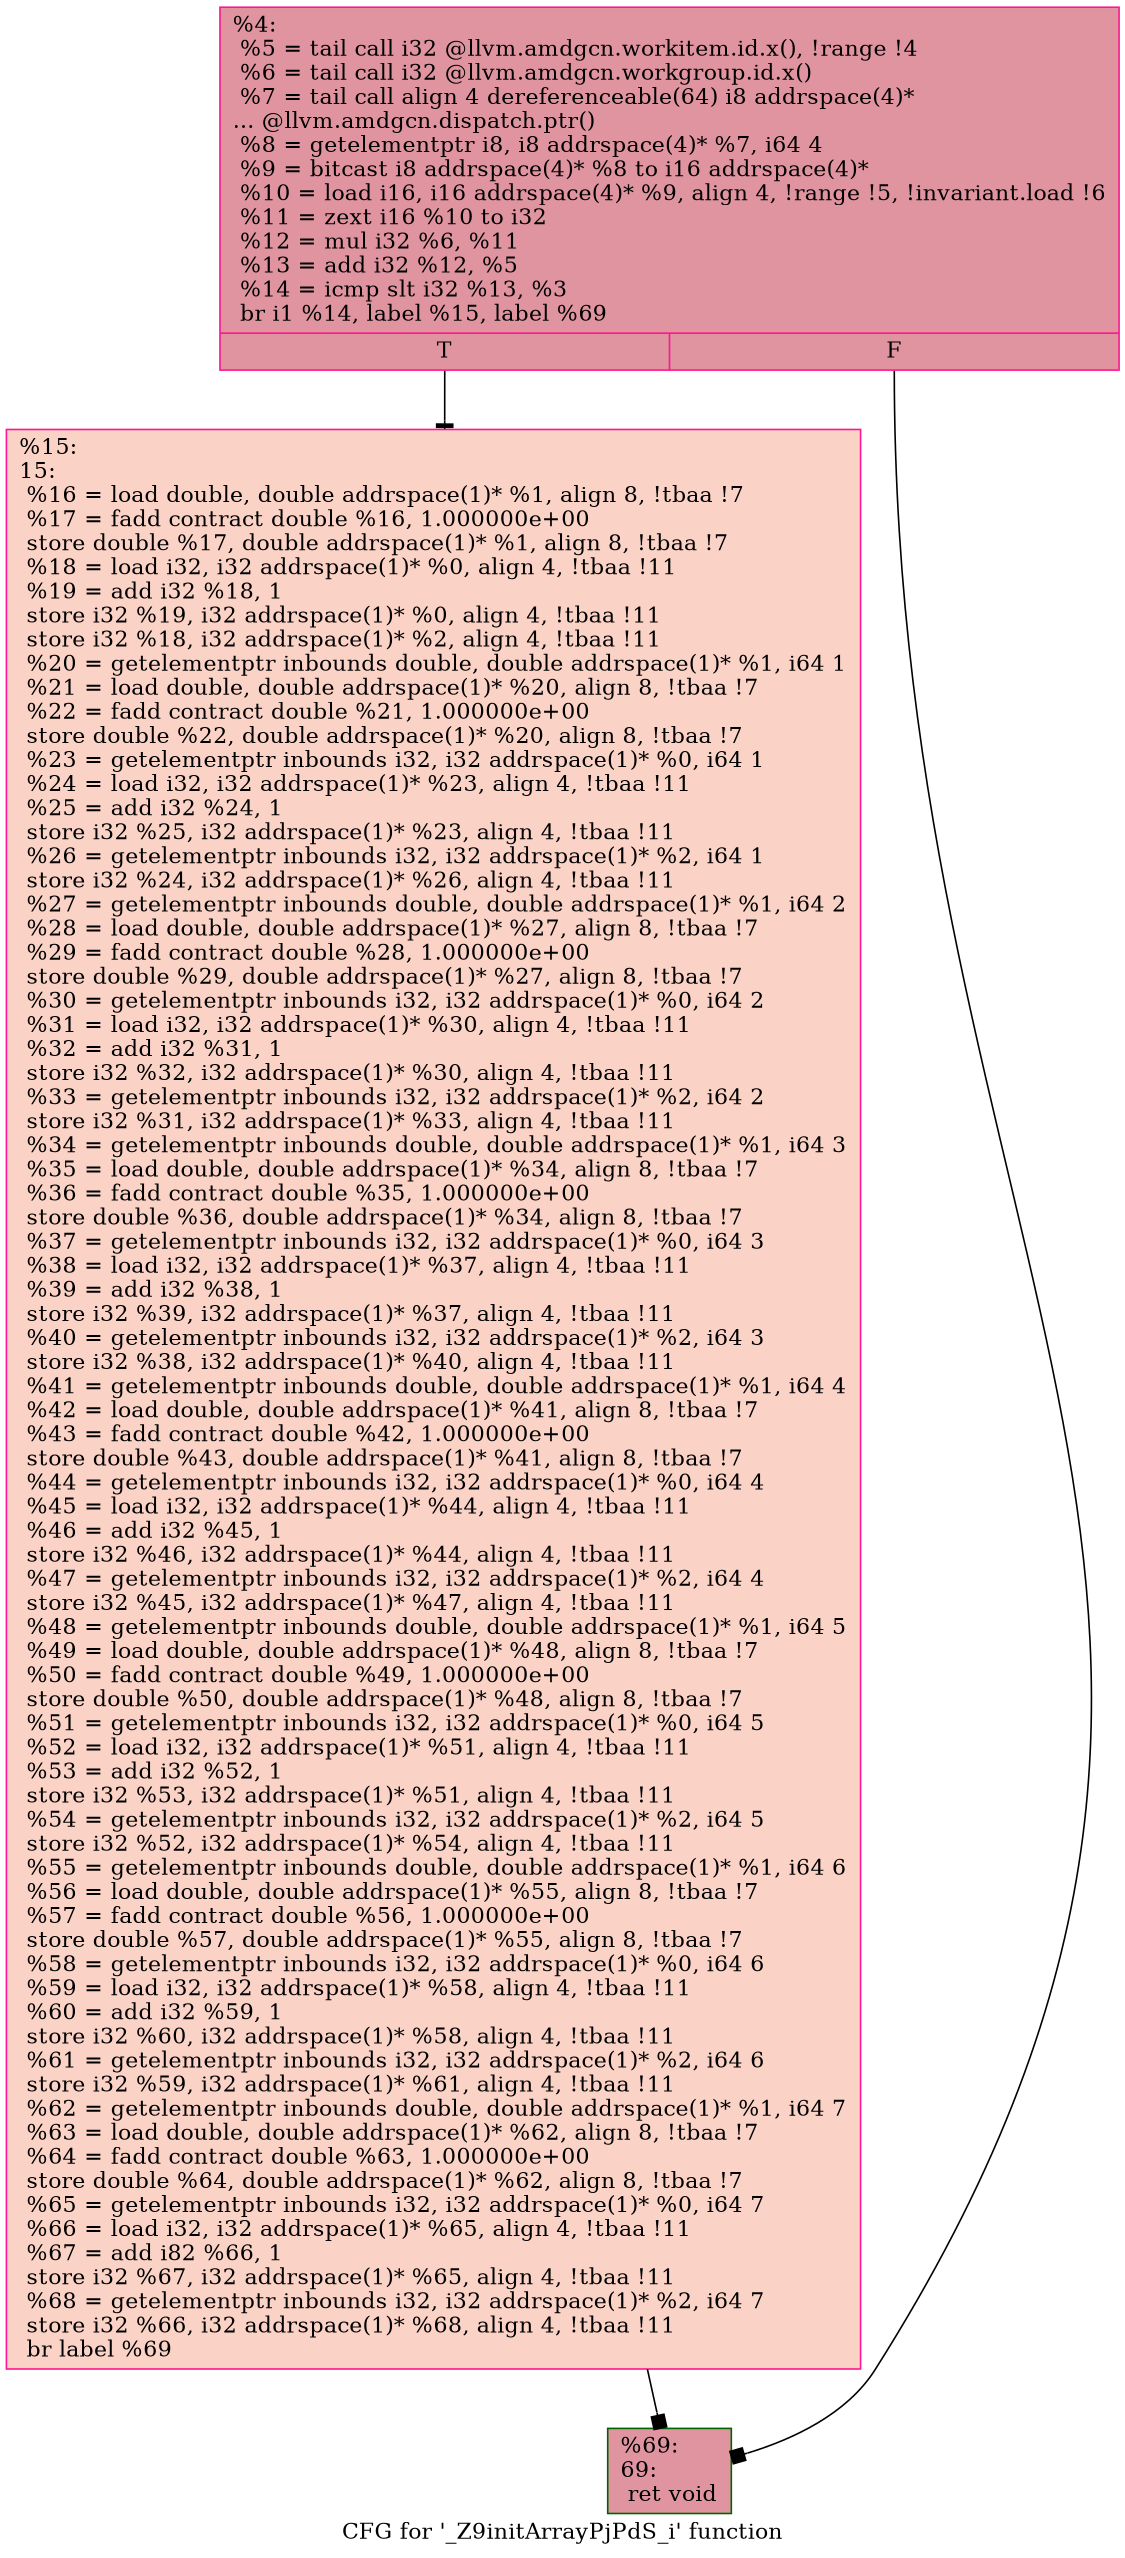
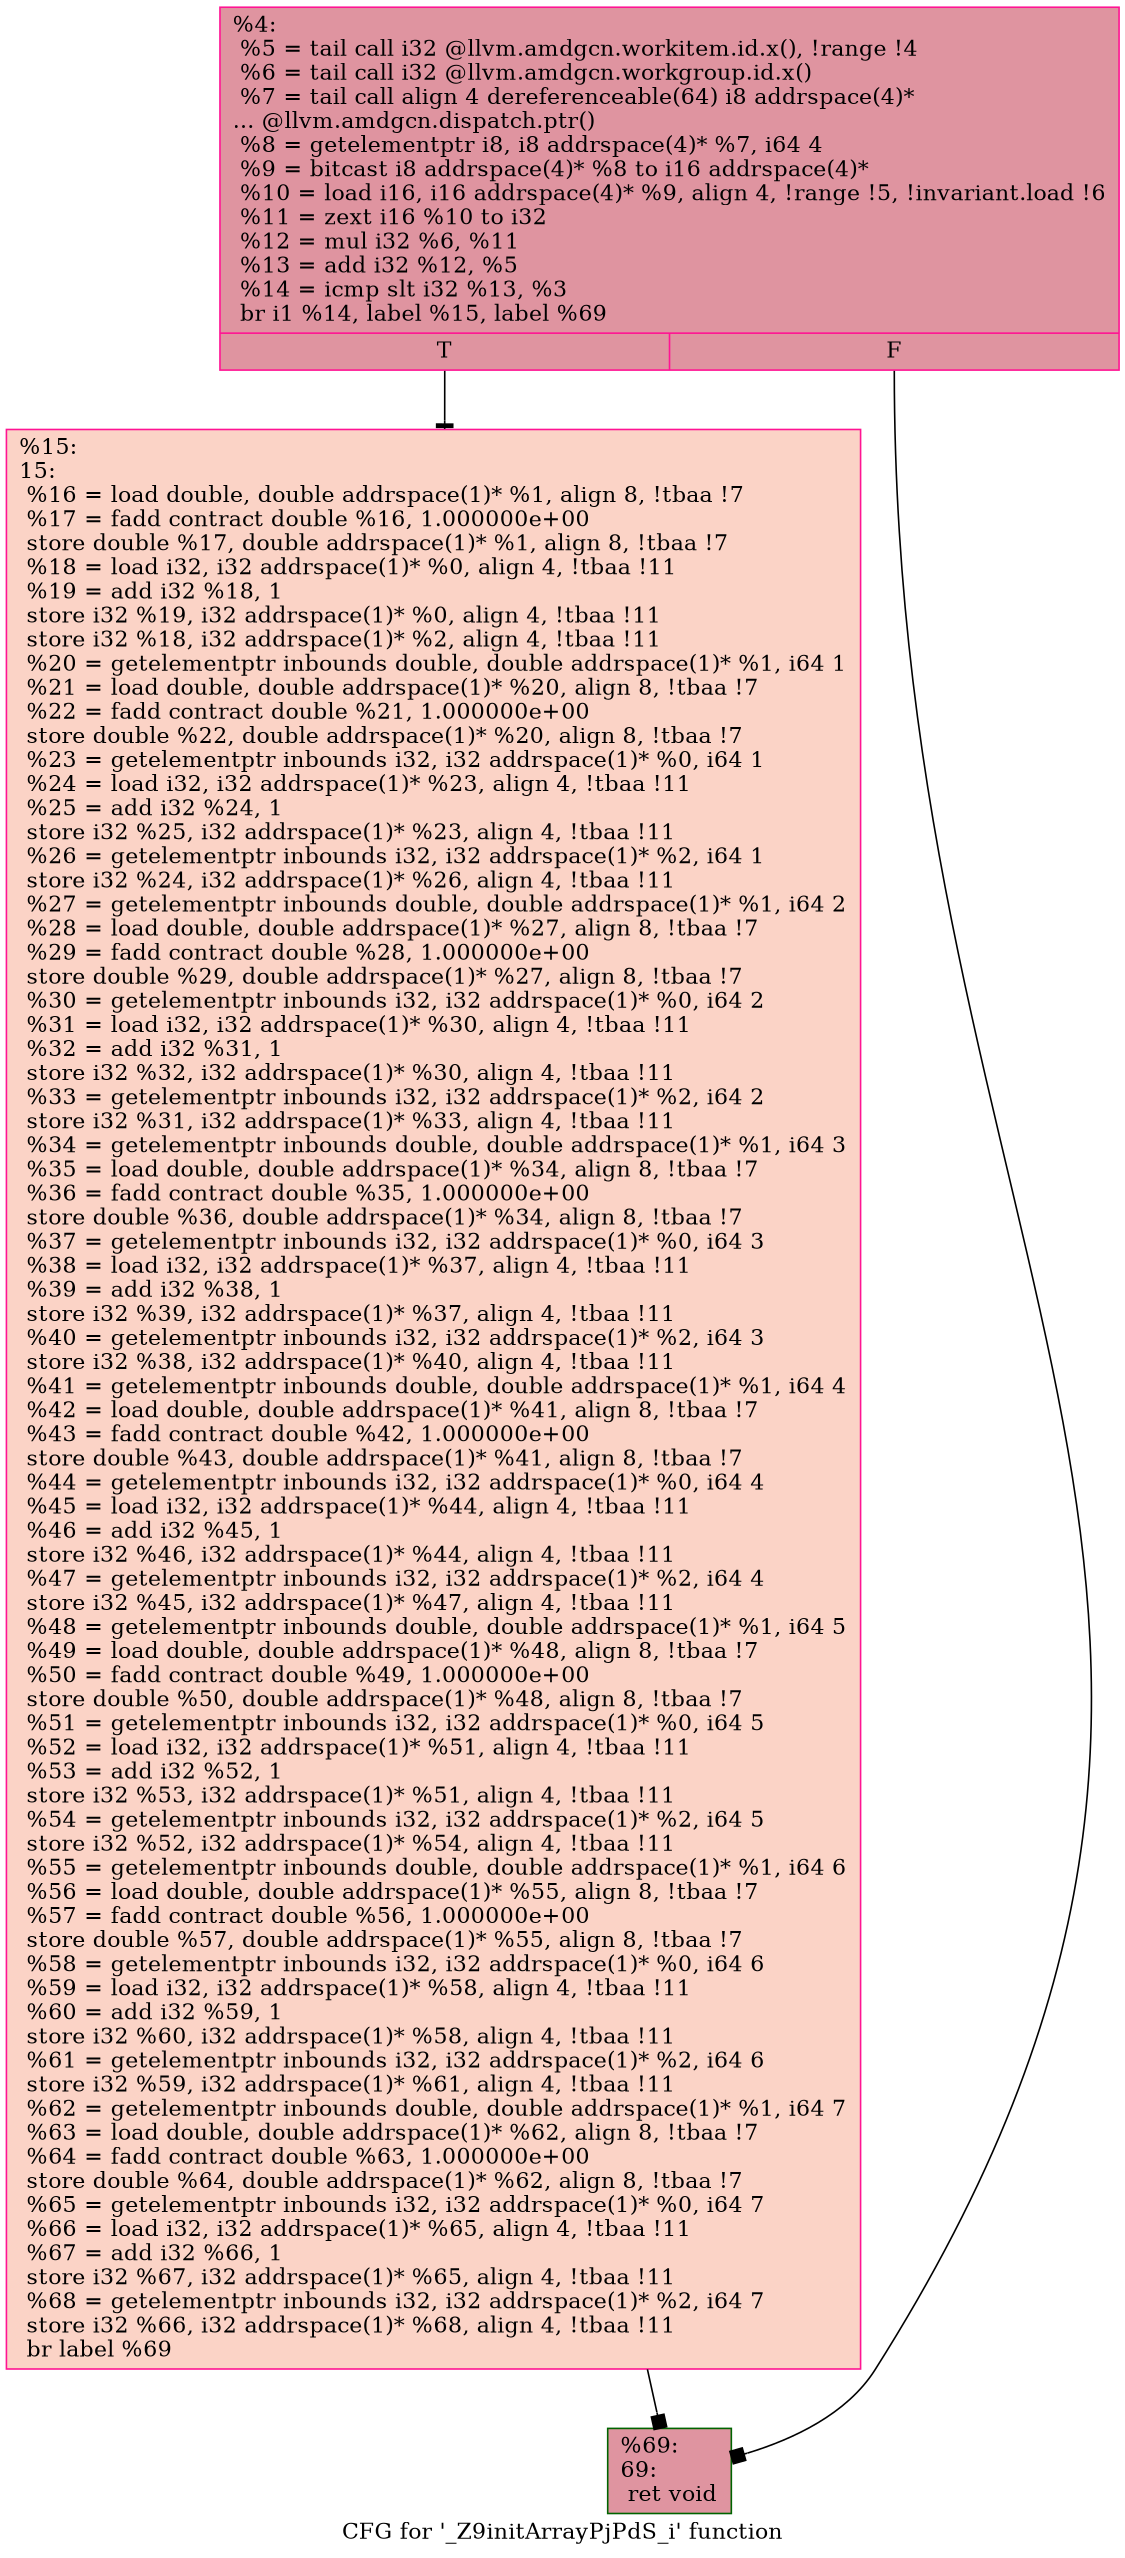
  digraph {
    label="CFG for '_Z9initArrayPjPdS_i' function"
    node [color=deeppink fillcolor="#b70d2870" shape=record style=filled]
    edge [arrowhead=box]
    n1 [label="{%4:\l  %5 = tail call i32 @llvm.amdgcn.workitem.id.x(), !range !4\l  %6 = tail call i32 @llvm.amdgcn.workgroup.id.x()\l  %7 = tail call align 4 dereferenceable(64) i8 addrspace(4)*\l... @llvm.amdgcn.dispatch.ptr()\l  %8 = getelementptr i8, i8 addrspace(4)* %7, i64 4\l  %9 = bitcast i8 addrspace(4)* %8 to i16 addrspace(4)*\l  %10 = load i16, i16 addrspace(4)* %9, align 4, !range !5, !invariant.load !6\l  %11 = zext i16 %10 to i32\l  %12 = mul i32 %6, %11\l  %13 = add i32 %12, %5\l  %14 = icmp slt i32 %13, %3\l  br i1 %14, label %15, label %69\l|{<s0>T|<s1>F}}"]
-   n2 [fillcolor="#f59c7d70" label="{%15:\l15:                                               \l  %16 = load double, double addrspace(1)* %1, align 8, !tbaa !7\l  %17 = fadd contract double %16, 1.000000e+00\l  store double %17, double addrspace(1)* %1, align 8, !tbaa !7\l  %18 = load i32, i32 addrspace(1)* %0, align 4, !tbaa !11\l  %19 = add i32 %18, 1\l  store i32 %19, i32 addrspace(1)* %0, align 4, !tbaa !11\l  store i32 %18, i32 addrspace(1)* %2, align 4, !tbaa !11\l  %20 = getelementptr inbounds double, double addrspace(1)* %1, i64 1\l  %21 = load double, double addrspace(1)* %20, align 8, !tbaa !7\l  %22 = fadd contract double %21, 1.000000e+00\l  store double %22, double addrspace(1)* %20, align 8, !tbaa !7\l  %23 = getelementptr inbounds i32, i32 addrspace(1)* %0, i64 1\l  %24 = load i32, i32 addrspace(1)* %23, align 4, !tbaa !11\l  %25 = add i32 %24, 1\l  store i32 %25, i32 addrspace(1)* %23, align 4, !tbaa !11\l  %26 = getelementptr inbounds i32, i32 addrspace(1)* %2, i64 1\l  store i32 %24, i32 addrspace(1)* %26, align 4, !tbaa !11\l  %27 = getelementptr inbounds double, double addrspace(1)* %1, i64 2\l  %28 = load double, double addrspace(1)* %27, align 8, !tbaa !7\l  %29 = fadd contract double %28, 1.000000e+00\l  store double %29, double addrspace(1)* %27, align 8, !tbaa !7\l  %30 = getelementptr inbounds i32, i32 addrspace(1)* %0, i64 2\l  %31 = load i32, i32 addrspace(1)* %30, align 4, !tbaa !11\l  %32 = add i32 %31, 1\l  store i32 %32, i32 addrspace(1)* %30, align 4, !tbaa !11\l  %33 = getelementptr inbounds i32, i32 addrspace(1)* %2, i64 2\l  store i32 %31, i32 addrspace(1)* %33, align 4, !tbaa !11\l  %34 = getelementptr inbounds double, double addrspace(1)* %1, i64 3\l  %35 = load double, double addrspace(1)* %34, align 8, !tbaa !7\l  %36 = fadd contract double %35, 1.000000e+00\l  store double %36, double addrspace(1)* %34, align 8, !tbaa !7\l  %37 = getelementptr inbounds i32, i32 addrspace(1)* %0, i64 3\l  %38 = load i32, i32 addrspace(1)* %37, align 4, !tbaa !11\l  %39 = add i32 %38, 1\l  store i32 %39, i32 addrspace(1)* %37, align 4, !tbaa !11\l  %40 = getelementptr inbounds i32, i32 addrspace(1)* %2, i64 3\l  store i32 %38, i32 addrspace(1)* %40, align 4, !tbaa !11\l  %41 = getelementptr inbounds double, double addrspace(1)* %1, i64 4\l  %42 = load double, double addrspace(1)* %41, align 8, !tbaa !7\l  %43 = fadd contract double %42, 1.000000e+00\l  store double %43, double addrspace(1)* %41, align 8, !tbaa !7\l  %44 = getelementptr inbounds i32, i32 addrspace(1)* %0, i64 4\l  %45 = load i32, i32 addrspace(1)* %44, align 4, !tbaa !11\l  %46 = add i32 %45, 1\l  store i32 %46, i32 addrspace(1)* %44, align 4, !tbaa !11\l  %47 = getelementptr inbounds i32, i32 addrspace(1)* %2, i64 4\l  store i32 %45, i32 addrspace(1)* %47, align 4, !tbaa !11\l  %48 = getelementptr inbounds double, double addrspace(1)* %1, i64 5\l  %49 = load double, double addrspace(1)* %48, align 8, !tbaa !7\l  %50 = fadd contract double %49, 1.000000e+00\l  store double %50, double addrspace(1)* %48, align 8, !tbaa !7\l  %51 = getelementptr inbounds i32, i32 addrspace(1)* %0, i64 5\l  %52 = load i32, i32 addrspace(1)* %51, align 4, !tbaa !11\l  %53 = add i32 %52, 1\l  store i32 %53, i32 addrspace(1)* %51, align 4, !tbaa !11\l  %54 = getelementptr inbounds i32, i32 addrspace(1)* %2, i64 5\l  store i32 %52, i32 addrspace(1)* %54, align 4, !tbaa !11\l  %55 = getelementptr inbounds double, double addrspace(1)* %1, i64 6\l  %56 = load double, double addrspace(1)* %55, align 8, !tbaa !7\l  %57 = fadd contract double %56, 1.000000e+00\l  store double %57, double addrspace(1)* %55, align 8, !tbaa !7\l  %58 = getelementptr inbounds i32, i32 addrspace(1)* %0, i64 6\l  %59 = load i32, i32 addrspace(1)* %58, align 4, !tbaa !11\l  %60 = add i32 %59, 1\l  store i32 %60, i32 addrspace(1)* %58, align 4, !tbaa !11\l  %61 = getelementptr inbounds i32, i32 addrspace(1)* %2, i64 6\l  store i32 %59, i32 addrspace(1)* %61, align 4, !tbaa !11\l  %62 = getelementptr inbounds double, double addrspace(1)* %1, i64 7\l  %63 = load double, double addrspace(1)* %62, align 8, !tbaa !7\l  %64 = fadd contract double %63, 1.000000e+00\l  store double %64, double addrspace(1)* %62, align 8, !tbaa !7\l  %65 = getelementptr inbounds i32, i32 addrspace(1)* %0, i64 7\l  %66 = load i32, i32 addrspace(1)* %65, align 4, !tbaa !11\l  %67 = add i82 %66, 1\l  store i32 %67, i32 addrspace(1)* %65, align 4, !tbaa !11\l  %68 = getelementptr inbounds i32, i32 addrspace(1)* %2, i64 7\l  store i32 %66, i32 addrspace(1)* %68, align 4, !tbaa !11\l  br label %69\l}"]
+   n2 [fillcolor="#f59c7d70" label="{%15:\l15:                                               \l  %16 = load double, double addrspace(1)* %1, align 8, !tbaa !7\l  %17 = fadd contract double %16, 1.000000e+00\l  store double %17, double addrspace(1)* %1, align 8, !tbaa !7\l  %18 = load i32, i32 addrspace(1)* %0, align 4, !tbaa !11\l  %19 = add i32 %18, 1\l  store i32 %19, i32 addrspace(1)* %0, align 4, !tbaa !11\l  store i32 %18, i32 addrspace(1)* %2, align 4, !tbaa !11\l  %20 = getelementptr inbounds double, double addrspace(1)* %1, i64 1\l  %21 = load double, double addrspace(1)* %20, align 8, !tbaa !7\l  %22 = fadd contract double %21, 1.000000e+00\l  store double %22, double addrspace(1)* %20, align 8, !tbaa !7\l  %23 = getelementptr inbounds i32, i32 addrspace(1)* %0, i64 1\l  %24 = load i32, i32 addrspace(1)* %23, align 4, !tbaa !11\l  %25 = add i32 %24, 1\l  store i32 %25, i32 addrspace(1)* %23, align 4, !tbaa !11\l  %26 = getelementptr inbounds i32, i32 addrspace(1)* %2, i64 1\l  store i32 %24, i32 addrspace(1)* %26, align 4, !tbaa !11\l  %27 = getelementptr inbounds double, double addrspace(1)* %1, i64 2\l  %28 = load double, double addrspace(1)* %27, align 8, !tbaa !7\l  %29 = fadd contract double %28, 1.000000e+00\l  store double %29, double addrspace(1)* %27, align 8, !tbaa !7\l  %30 = getelementptr inbounds i32, i32 addrspace(1)* %0, i64 2\l  %31 = load i32, i32 addrspace(1)* %30, align 4, !tbaa !11\l  %32 = add i32 %31, 1\l  store i32 %32, i32 addrspace(1)* %30, align 4, !tbaa !11\l  %33 = getelementptr inbounds i32, i32 addrspace(1)* %2, i64 2\l  store i32 %31, i32 addrspace(1)* %33, align 4, !tbaa !11\l  %34 = getelementptr inbounds double, double addrspace(1)* %1, i64 3\l  %35 = load double, double addrspace(1)* %34, align 8, !tbaa !7\l  %36 = fadd contract double %35, 1.000000e+00\l  store double %36, double addrspace(1)* %34, align 8, !tbaa !7\l  %37 = getelementptr inbounds i32, i32 addrspace(1)* %0, i64 3\l  %38 = load i32, i32 addrspace(1)* %37, align 4, !tbaa !11\l  %39 = add i32 %38, 1\l  store i32 %39, i32 addrspace(1)* %37, align 4, !tbaa !11\l  %40 = getelementptr inbounds i32, i32 addrspace(1)* %2, i64 3\l  store i32 %38, i32 addrspace(1)* %40, align 4, !tbaa !11\l  %41 = getelementptr inbounds double, double addrspace(1)* %1, i64 4\l  %42 = load double, double addrspace(1)* %41, align 8, !tbaa !7\l  %43 = fadd contract double %42, 1.000000e+00\l  store double %43, double addrspace(1)* %41, align 8, !tbaa !7\l  %44 = getelementptr inbounds i32, i32 addrspace(1)* %0, i64 4\l  %45 = load i32, i32 addrspace(1)* %44, align 4, !tbaa !11\l  %46 = add i32 %45, 1\l  store i32 %46, i32 addrspace(1)* %44, align 4, !tbaa !11\l  %47 = getelementptr inbounds i32, i32 addrspace(1)* %2, i64 4\l  store i32 %45, i32 addrspace(1)* %47, align 4, !tbaa !11\l  %48 = getelementptr inbounds double, double addrspace(1)* %1, i64 5\l  %49 = load double, double addrspace(1)* %48, align 8, !tbaa !7\l  %50 = fadd contract double %49, 1.000000e+00\l  store double %50, double addrspace(1)* %48, align 8, !tbaa !7\l  %51 = getelementptr inbounds i32, i32 addrspace(1)* %0, i64 5\l  %52 = load i32, i32 addrspace(1)* %51, align 4, !tbaa !11\l  %53 = add i32 %52, 1\l  store i32 %53, i32 addrspace(1)* %51, align 4, !tbaa !11\l  %54 = getelementptr inbounds i32, i32 addrspace(1)* %2, i64 5\l  store i32 %52, i32 addrspace(1)* %54, align 4, !tbaa !11\l  %55 = getelementptr inbounds double, double addrspace(1)* %1, i64 6\l  %56 = load double, double addrspace(1)* %55, align 8, !tbaa !7\l  %57 = fadd contract double %56, 1.000000e+00\l  store double %57, double addrspace(1)* %55, align 8, !tbaa !7\l  %58 = getelementptr inbounds i32, i32 addrspace(1)* %0, i64 6\l  %59 = load i32, i32 addrspace(1)* %58, align 4, !tbaa !11\l  %60 = add i32 %59, 1\l  store i32 %60, i32 addrspace(1)* %58, align 4, !tbaa !11\l  %61 = getelementptr inbounds i32, i32 addrspace(1)* %2, i64 6\l  store i32 %59, i32 addrspace(1)* %61, align 4, !tbaa !11\l  %62 = getelementptr inbounds double, double addrspace(1)* %1, i64 7\l  %63 = load double, double addrspace(1)* %62, align 8, !tbaa !7\l  %64 = fadd contract double %63, 1.000000e+00\l  store double %64, double addrspace(1)* %62, align 8, !tbaa !7\l  %65 = getelementptr inbounds i32, i32 addrspace(1)* %0, i64 7\l  %66 = load i32, i32 addrspace(1)* %65, align 4, !tbaa !11\l  %67 = add i32 %66, 1\l  store i32 %67, i32 addrspace(1)* %65, align 4, !tbaa !11\l  %68 = getelementptr inbounds i32, i32 addrspace(1)* %2, i64 7\l  store i32 %66, i32 addrspace(1)* %68, align 4, !tbaa !11\l  br label %69\l}"]
    n3 [color=darkgreen label="{%69:\l69:                                               \l  ret void\l}"]
    n1 -> n2 [tailport=s0 arrowhead=tee]
    n1 -> n3 [tailport=s1]
    n2 -> n3
  }
